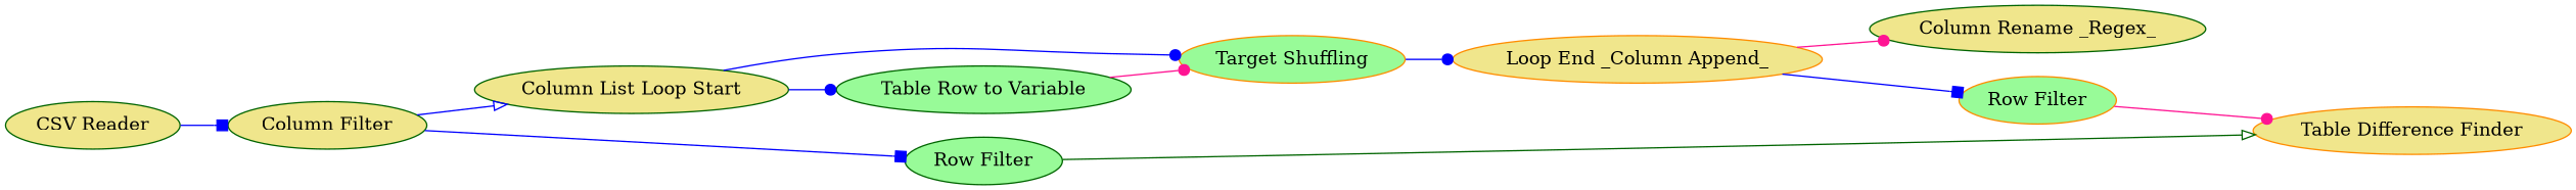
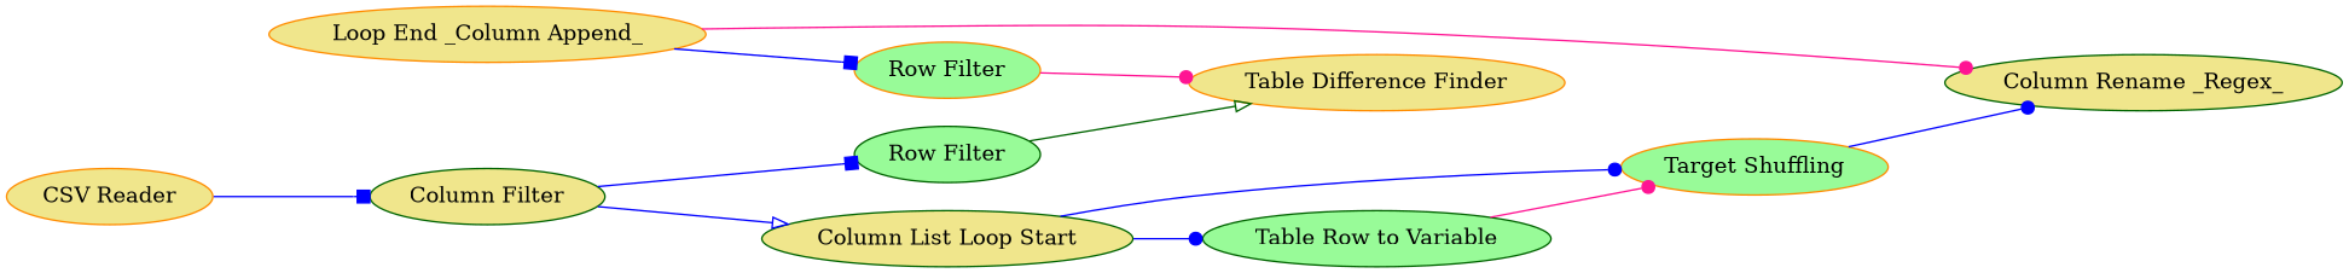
  digraph {
    rankdir=LR
    node [color=darkgreen fillcolor=khaki style=filled]
    edge [arrowhead=dot color=blue]
    n1 [label="Column Filter"]
    n2 [label="Column List Loop Start"]
    n3 [fillcolor=palegreen label="Row Filter"]
    n4 [color=darkorange fillcolor=palegreen label="Target Shuffling"]
    n5 [fillcolor=palegreen label="Table Row to Variable"]
    n6 [color=darkorange label="Table Difference Finder"]
    n7 [color=darkorange label="Loop End _Column Append_"]
    n8 [label="Column Rename _Regex_"]
    n9 [color=darkorange fillcolor=palegreen label="Row Filter"]
-   n10 [label="CSV Reader"]
+   n10 [color=darkorange label="CSV Reader"]
    n1 -> n2 [arrowhead=onormal]
    n1 -> n3 [arrowhead=box]
    n2 -> n4
    n2 -> n5
    n3 -> n6 [arrowhead=onormal color=darkgreen]
-   n4 -> n7
+   n4 -> n8
    n5 -> n4 [color=deeppink]
    n7 -> n8 [color=deeppink]
    n7 -> n9 [arrowhead=box]
    n9 -> n6 [color=deeppink]
    n10 -> n1 [arrowhead=box]
  }
